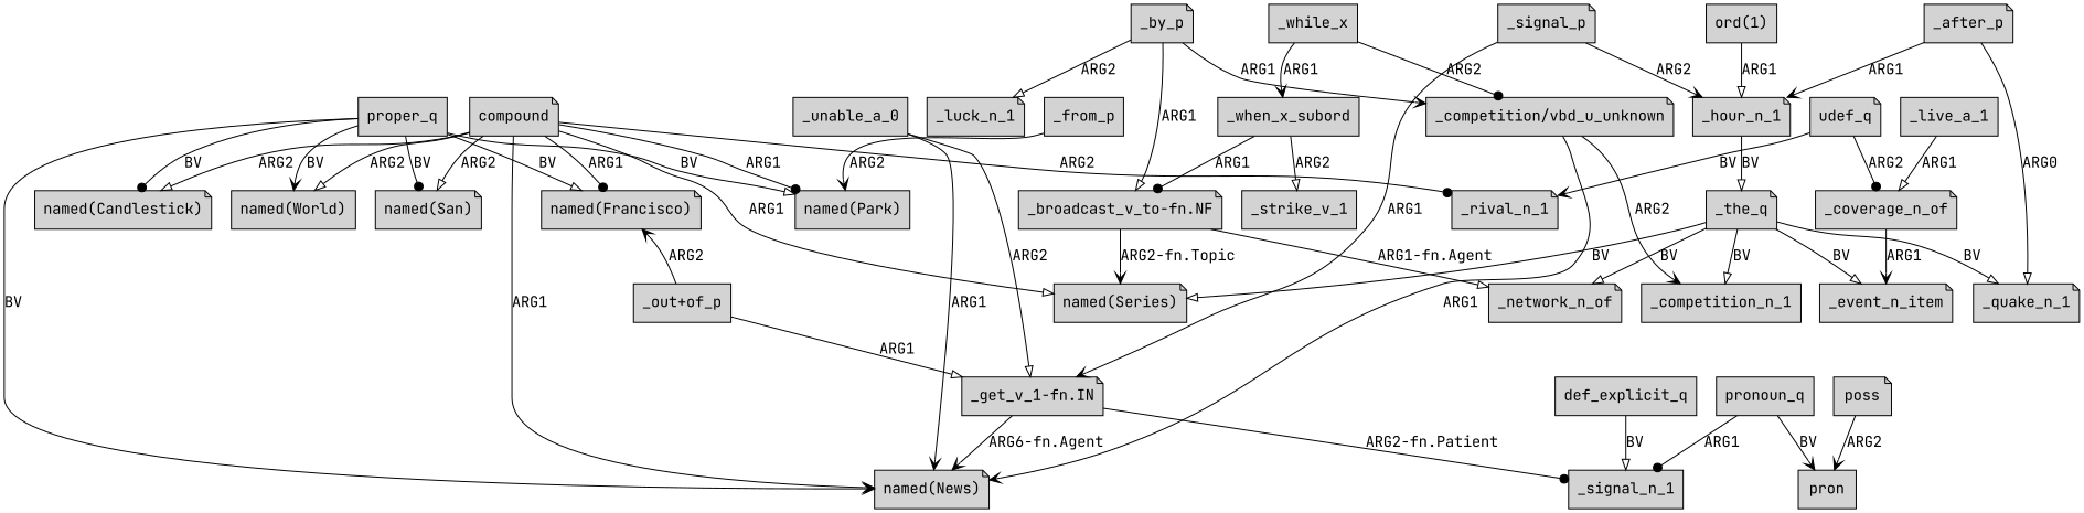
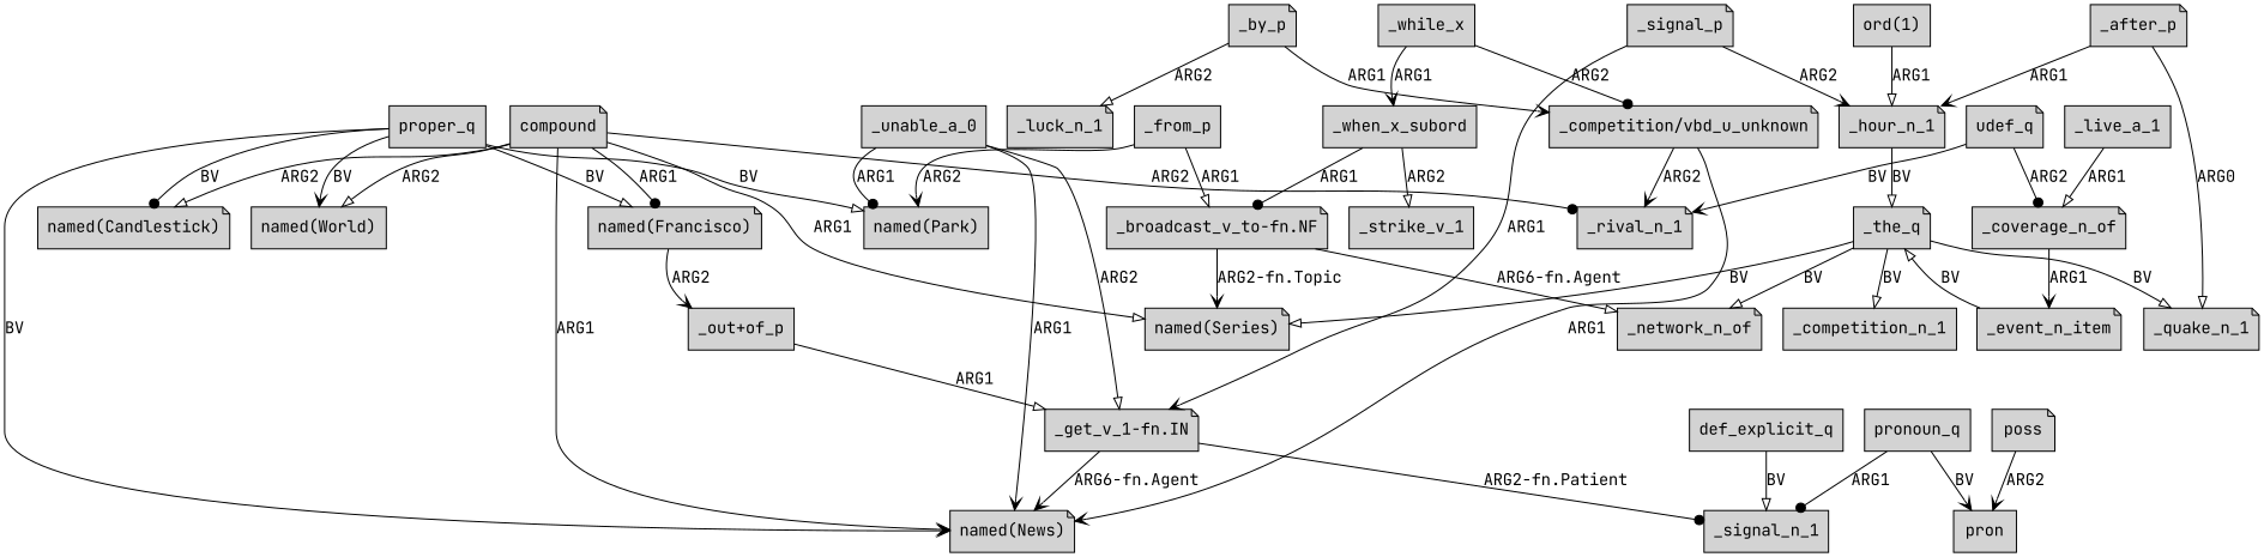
  digraph {
    fontname="JetBrains Mono"
    node [fontname="JetBrains Mono" shape=note style=filled]
    edge [arrowhead=onormal fontname="JetBrains Mono"]
    compound
    "named(News)"
    "named(Francisco)"
-   "named(San)"
    "named(Series)"
    "named(Park)" [shape=box]
    _rival_n_1
    "named(World)" [shape=box]
    "named(Candlestick)"
    def_explicit_q [shape=box]
    _signal_n_1 [shape=box]
    n12 [label=_signal_p]
    _hour_n_1
    "_get_v_1-fn.IN"
    _the_q
    "_broadcast_v_to-fn.NF"
    _network_n_of
    _competition_n_1 [shape=box]
    _quake_n_1
    _event_n_item
    pron [shape=box]
    poss
    proper_q [shape=box]
    udef_q
    _coverage_n_of
    _live_a_1 [shape=box]
    _by_p
    _luck_n_1
    n29 [label="_competition/vbd_u_unknown"]
    n30 [label=_unable_a_0 shape=box]
    _from_p [shape=box]
    _when_x_subord [shape=box]
    _strike_v_1 [shape=box]
    "_out+of_p" [shape=box]
    "ord(1)" [shape=box]
    _after_p
    pronoun_q [shape=box]
    _while_x [shape=box]
    compound -> "named(News)" [arrowhead=vee label=ARG1]
    compound -> "named(Francisco)" [arrowhead=dot label=ARG1]
-   compound -> "named(San)" [label=ARG2]
    compound -> "named(Series)" [label=ARG1]
-   compound -> "named(Park)" [arrowhead=dot label=ARG1]
+   n30 -> "named(Park)" [arrowhead=dot label=ARG1]
    compound -> _rival_n_1 [arrowhead=dot label=ARG2]
    compound -> "named(World)" [label=ARG2]
    compound -> "named(Candlestick)" [label=ARG2]
    def_explicit_q -> _signal_n_1 [label=BV]
    n12 -> _hour_n_1 [arrowhead=vee label=ARG2]
    n12 -> "_get_v_1-fn.IN" [arrowhead=vee label=ARG1]
    _hour_n_1 -> _the_q [label=BV]
    "_get_v_1-fn.IN" -> "named(News)" [arrowhead=vee label="ARG6-fn.Agent"]
    "_get_v_1-fn.IN" -> _signal_n_1 [arrowhead=dot label="ARG2-fn.Patient"]
    _the_q -> "named(Series)" [label=BV]
    _the_q -> _network_n_of [label=BV]
    _the_q -> _competition_n_1 [label=BV]
    _the_q -> _quake_n_1 [label=BV]
-   _the_q -> _event_n_item [label=BV]
+   _event_n_item -> _the_q [label=BV]
    "_broadcast_v_to-fn.NF" -> "named(Series)" [arrowhead=vee label="ARG2-fn.Topic"]
-   "_broadcast_v_to-fn.NF" -> _network_n_of [label="ARG1-fn.Agent"]
+   "_broadcast_v_to-fn.NF" -> _network_n_of [label="ARG6-fn.Agent"]
    poss -> pron [arrowhead=vee label=ARG2]
    proper_q -> "named(News)" [arrowhead=vee label=BV]
    proper_q -> "named(Francisco)" [label=BV]
-   proper_q -> "named(San)" [arrowhead=dot label=BV]
    proper_q -> "named(Park)" [label=BV]
    proper_q -> "named(World)" [arrowhead=vee label=BV]
    proper_q -> "named(Candlestick)" [arrowhead=dot label=BV]
    udef_q -> _rival_n_1 [arrowhead=vee label=BV]
    udef_q -> _coverage_n_of [arrowhead=dot label=ARG2]
    _coverage_n_of -> _event_n_item [arrowhead=vee label=ARG1]
    _live_a_1 -> _coverage_n_of [label=ARG1]
    _by_p -> _luck_n_1 [label=ARG2]
    _by_p -> n29 [arrowhead=vee label=ARG1]
    n29 -> "named(News)" [arrowhead=vee label=ARG1]
-   n29 -> _competition_n_1 [arrowhead=vee label=ARG2]
+   n29 -> _rival_n_1 [arrowhead=vee label=ARG2]
    n30 -> "named(News)" [arrowhead=vee label=ARG1]
    n30 -> "_get_v_1-fn.IN" [label=ARG2]
    _from_p -> "named(Park)" [arrowhead=vee label=ARG2]
-   _by_p -> "_broadcast_v_to-fn.NF" [label=ARG1]
+   _from_p -> "_broadcast_v_to-fn.NF" [label=ARG1]
    _when_x_subord -> "_broadcast_v_to-fn.NF" [arrowhead=dot label=ARG1]
    _when_x_subord -> _strike_v_1 [label=ARG2]
-   "_out+of_p" -> "named(Francisco)" [arrowhead=vee label=ARG2]
+   "named(Francisco)" -> "_out+of_p" [arrowhead=vee label=ARG2]
    "_out+of_p" -> "_get_v_1-fn.IN" [label=ARG1]
    "ord(1)" -> _hour_n_1 [label=ARG1]
    _after_p -> _hour_n_1 [arrowhead=vee label=ARG1]
    _after_p -> _quake_n_1 [label=ARG0]
    pronoun_q -> _signal_n_1 [arrowhead=dot label=ARG1]
    pronoun_q -> pron [arrowhead=vee label=BV]
    _while_x -> n29 [arrowhead=dot label=ARG2]
    _while_x -> _when_x_subord [arrowhead=vee label=ARG1]
  }
